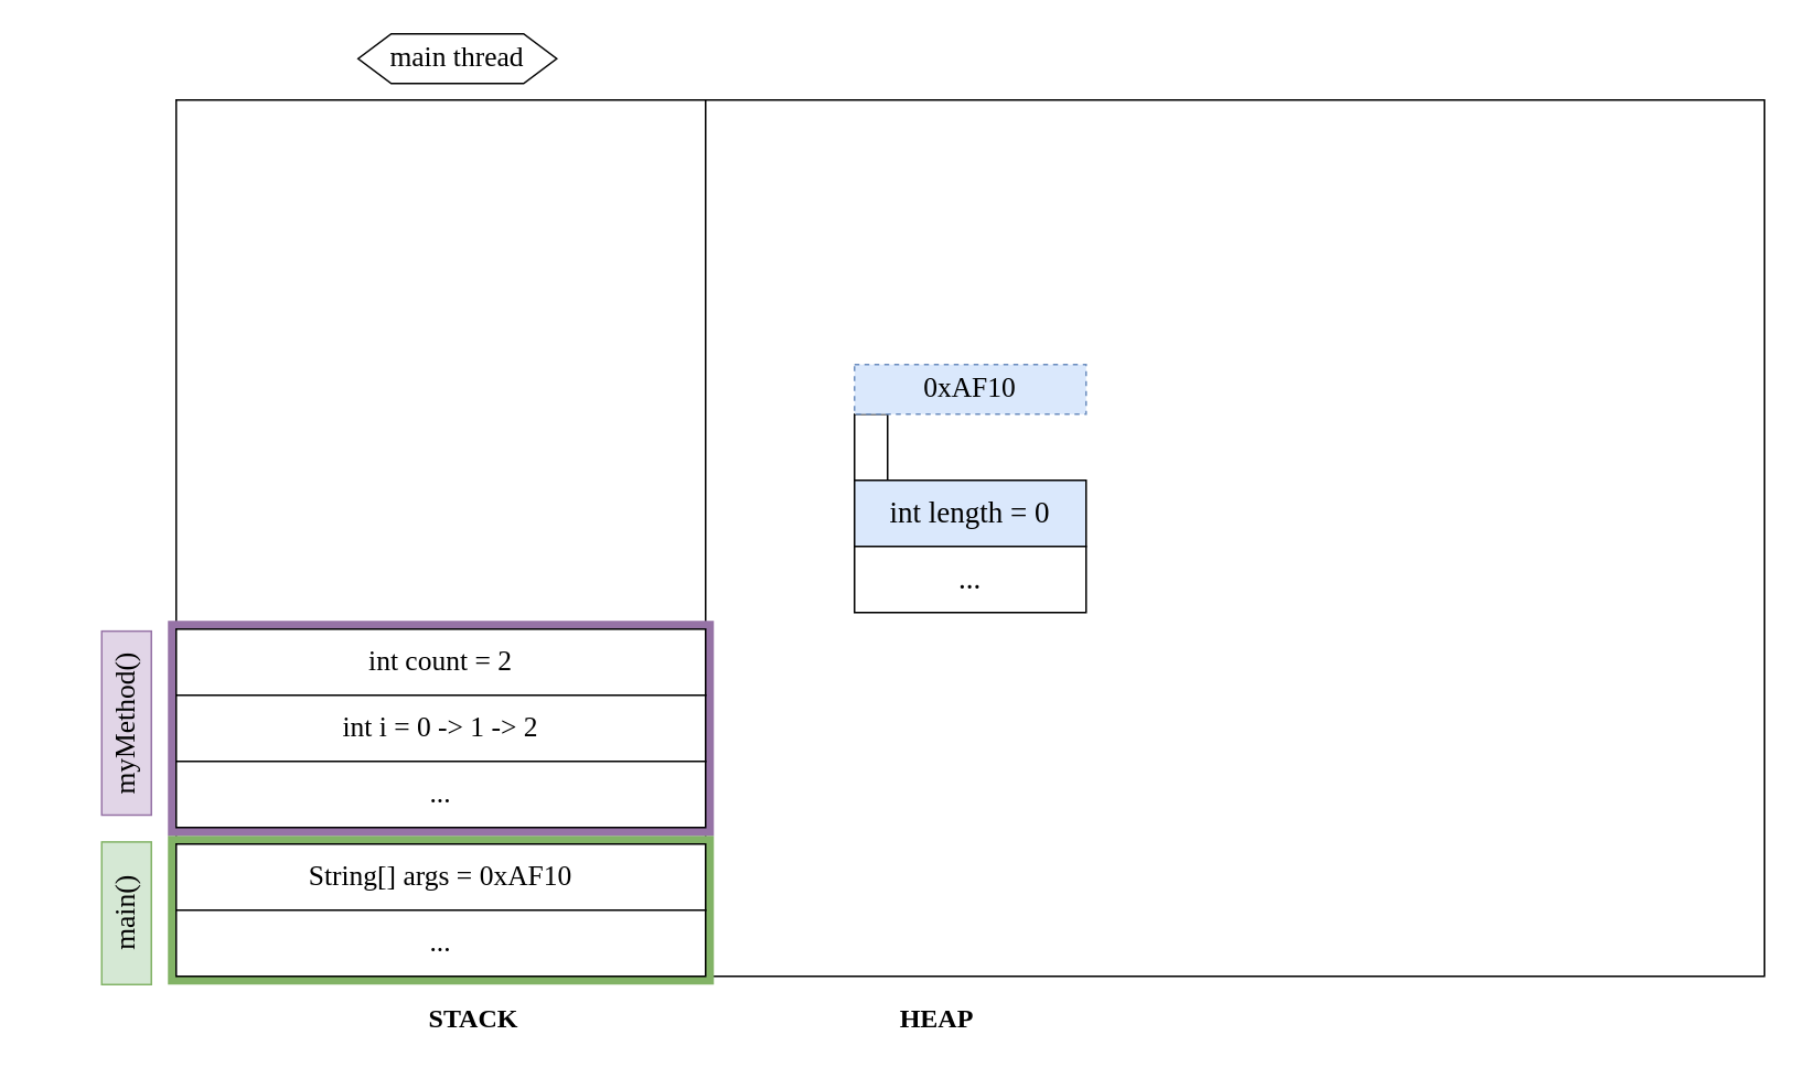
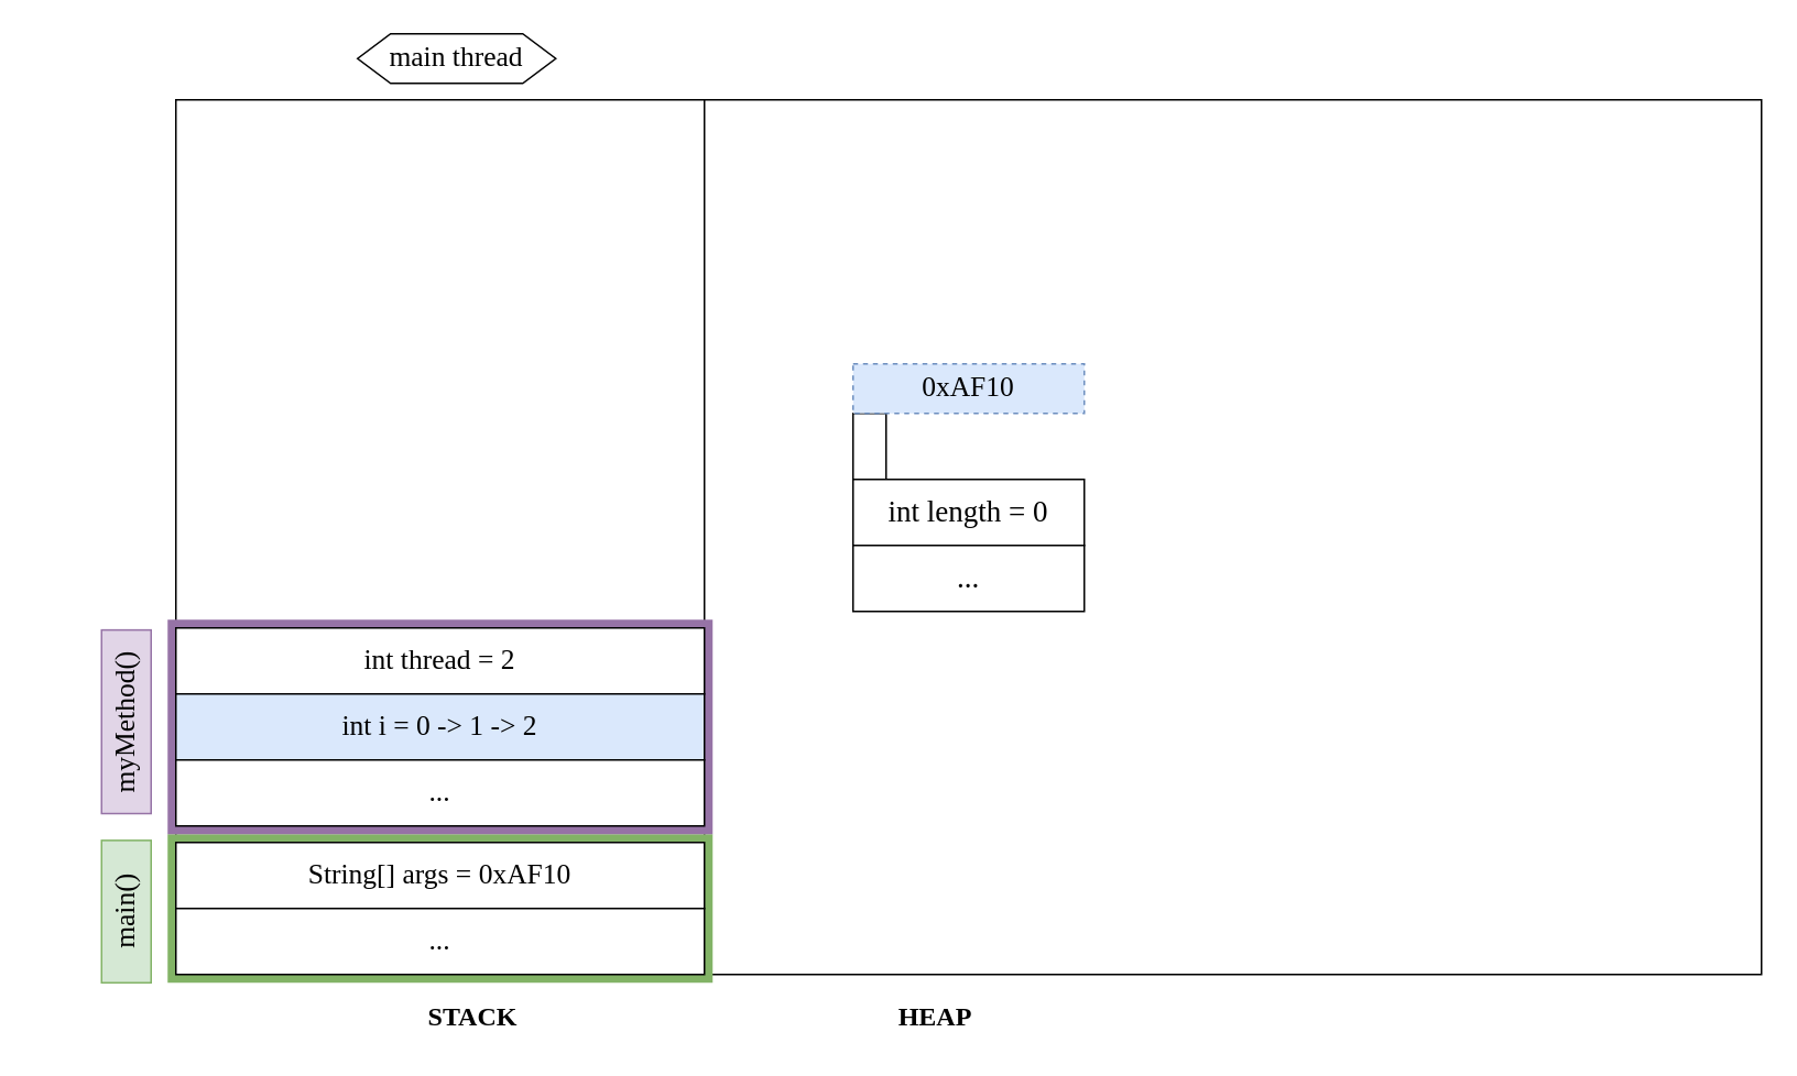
  <mxCell id="0" />
  <mxCell id="1" parent="0" />
  <mxCell id="2" value="" style="rounded=0;whiteSpace=wrap;html=1;" vertex="1" parent="1"><mxGeometry x="106" y="60" width="320" height="530" as="geometry" /></mxCell>
  <mxCell id="3" value="" style="rounded=0;whiteSpace=wrap;html=1;" vertex="1" parent="1"><mxGeometry x="426" y="60" width="640" height="530" as="geometry" /></mxCell>
  <mxCell id="4" value="main thread" style="shape=hexagon;perimeter=hexagonPerimeter2;whiteSpace=wrap;html=1;fixedSize=1;fontFamily=Ubuntu;fontSource=https%3A%2F%2Ffonts.googleapis.com%2Fcss%3Ffamily%3DUbuntu;fontSize=17;" vertex="1" parent="1"><mxGeometry x="216" y="20" width="120" height="30" as="geometry" /></mxCell>
  <mxCell id="5" value="STACK" style="text;html=1;strokeColor=none;fillColor=none;align=center;verticalAlign=middle;whiteSpace=wrap;rounded=0;fontFamily=Ubuntu;fontSource=https%3A%2F%2Ffonts.googleapis.com%2Fcss%3Ffamily%3DUbuntu;fontSize=16;fontStyle=1" vertex="1" parent="1"><mxGeometry x="256" y="600" width="60" height="30" as="geometry" /></mxCell>
  <mxCell id="6" value="HEAP" style="text;html=1;strokeColor=none;fillColor=none;align=center;verticalAlign=middle;whiteSpace=wrap;rounded=0;fontFamily=Ubuntu;fontSource=https%3A%2F%2Ffonts.googleapis.com%2Fcss%3Ffamily%3DUbuntu;fontSize=16;fontStyle=1" vertex="1" parent="1"><mxGeometry x="536" y="600" width="60" height="30" as="geometry" /></mxCell>
  <mxCell id="7" value="" style="rounded=0;whiteSpace=wrap;html=1;fillColor=#d5e8d4;strokeColor=#82b366;strokeWidth=10;" vertex="1" parent="1"><mxGeometry x="106" y="510" width="320" height="80" as="geometry" /></mxCell>
  <mxCell id="8" value="main()" style="text;html=1;strokeColor=#82b366;fillColor=#d5e8d4;align=center;verticalAlign=middle;whiteSpace=wrap;rounded=0;fontFamily=Ubuntu;fontSource=https%3A%2F%2Ffonts.googleapis.com%2Fcss%3Ffamily%3DUbuntu;fontSize=17;rotation=-90;" vertex="1" parent="1"><mxGeometry x="32.88" y="536.88" width="86.25" height="30" as="geometry" /></mxCell>
  <mxCell id="9" value="String[] args = 0xAF10" style="rounded=0;whiteSpace=wrap;html=1;fontFamily=Ubuntu;fontSource=https%3A%2F%2Ffonts.googleapis.com%2Fcss%3Ffamily%3DUbuntu;fontSize=17;" vertex="1" parent="1"><mxGeometry x="106" y="510" width="320" height="40" as="geometry" /></mxCell>
  <mxCell id="10" value="..." style="rounded=0;whiteSpace=wrap;html=1;fontFamily=Ubuntu;fontSource=https%3A%2F%2Ffonts.googleapis.com%2Fcss%3Ffamily%3DUbuntu;fontSize=17;" vertex="1" parent="1"><mxGeometry x="106" y="550" width="320" height="40" as="geometry" /></mxCell>
  <mxCell id="11" value="" style="rounded=0;whiteSpace=wrap;html=1;" vertex="1" parent="1"><mxGeometry x="516" y="250" width="20" height="40" as="geometry" /></mxCell>
- <mxCell id="12" value="int length = 0" style="rounded=0;whiteSpace=wrap;html=1;fontSize=18;fontFamily=Ubuntu;fontSource=https%3A%2F%2Ffonts.googleapis.com%2Fcss%3Ffamily%3DUbuntu;fillColor=#dae8fc;" vertex="1" parent="1"><mxGeometry x="516" y="290" width="140" height="40" as="geometry" /></mxCell>
+ <mxCell id="12" value="int length = 0" style="rounded=0;whiteSpace=wrap;html=1;fontSize=18;fontFamily=Ubuntu;fontSource=https%3A%2F%2Ffonts.googleapis.com%2Fcss%3Ffamily%3DUbuntu;" vertex="1" parent="1"><mxGeometry x="516" y="290" width="140" height="40" as="geometry" /></mxCell>
  <mxCell id="13" value="0xAF10" style="rounded=0;whiteSpace=wrap;html=1;fontFamily=Ubuntu;fontSource=https%3A%2F%2Ffonts.googleapis.com%2Fcss%3Ffamily%3DUbuntu;fontSize=17;fillColor=#dae8fc;strokeColor=#6c8ebf;dashed=1;" vertex="1" parent="1"><mxGeometry x="516" y="220" width="140" height="30" as="geometry" /></mxCell>
  <mxCell id="14" value="..." style="rounded=0;whiteSpace=wrap;html=1;fontSize=18;fontFamily=Ubuntu;fontSource=https%3A%2F%2Ffonts.googleapis.com%2Fcss%3Ffamily%3DUbuntu;" vertex="1" parent="1"><mxGeometry x="516" y="330" width="140" height="40" as="geometry" /></mxCell>
  <mxCell id="15" value="" style="rounded=0;whiteSpace=wrap;html=1;fillColor=#e1d5e7;strokeColor=#9673a6;strokeWidth=10;" vertex="1" parent="1"><mxGeometry x="106" y="380" width="320" height="120" as="geometry" /></mxCell>
  <mxCell id="16" value="myMethod()" style="text;html=1;strokeColor=#9673a6;fillColor=#e1d5e7;align=center;verticalAlign=middle;whiteSpace=wrap;rounded=0;fontFamily=Ubuntu;fontSource=https%3A%2F%2Ffonts.googleapis.com%2Fcss%3Ffamily%3DUbuntu;fontSize=17;rotation=-90;" vertex="1" parent="1"><mxGeometry x="20.38" y="421.88" width="111.25" height="30" as="geometry" /></mxCell>
- <mxCell id="17" value="int count = 2" style="rounded=0;whiteSpace=wrap;html=1;fontFamily=Ubuntu;fontSource=https%3A%2F%2Ffonts.googleapis.com%2Fcss%3Ffamily%3DUbuntu;fontSize=17;" vertex="1" parent="1"><mxGeometry x="106" y="380" width="320" height="40" as="geometry" /></mxCell>
- <mxCell id="18" value="int i = 0 -&amp;gt; 1 -&amp;gt; 2" style="rounded=0;whiteSpace=wrap;html=1;fontFamily=Ubuntu;fontSource=https%3A%2F%2Ffonts.googleapis.com%2Fcss%3Ffamily%3DUbuntu;fontSize=17;" vertex="1" parent="1"><mxGeometry x="106" y="420" width="320" height="40" as="geometry" /></mxCell>
+ <mxCell id="17" value="int thread = 2" style="rounded=0;whiteSpace=wrap;html=1;fontFamily=Ubuntu;fontSource=https%3A%2F%2Ffonts.googleapis.com%2Fcss%3Ffamily%3DUbuntu;fontSize=17;" vertex="1" parent="1"><mxGeometry x="106" y="380" width="320" height="40" as="geometry" /></mxCell>
+ <mxCell id="18" value="int i = 0 -&amp;gt; 1 -&amp;gt; 2" style="rounded=0;whiteSpace=wrap;html=1;fontFamily=Ubuntu;fontSource=https%3A%2F%2Ffonts.googleapis.com%2Fcss%3Ffamily%3DUbuntu;fontSize=17;fillColor=#dae8fc;" vertex="1" parent="1"><mxGeometry x="106" y="420" width="320" height="40" as="geometry" /></mxCell>
  <mxCell id="19" value="..." style="rounded=0;whiteSpace=wrap;html=1;fontFamily=Ubuntu;fontSource=https%3A%2F%2Ffonts.googleapis.com%2Fcss%3Ffamily%3DUbuntu;fontSize=17;" vertex="1" parent="1"><mxGeometry x="106" y="460" width="320" height="40" as="geometry" /></mxCell>
